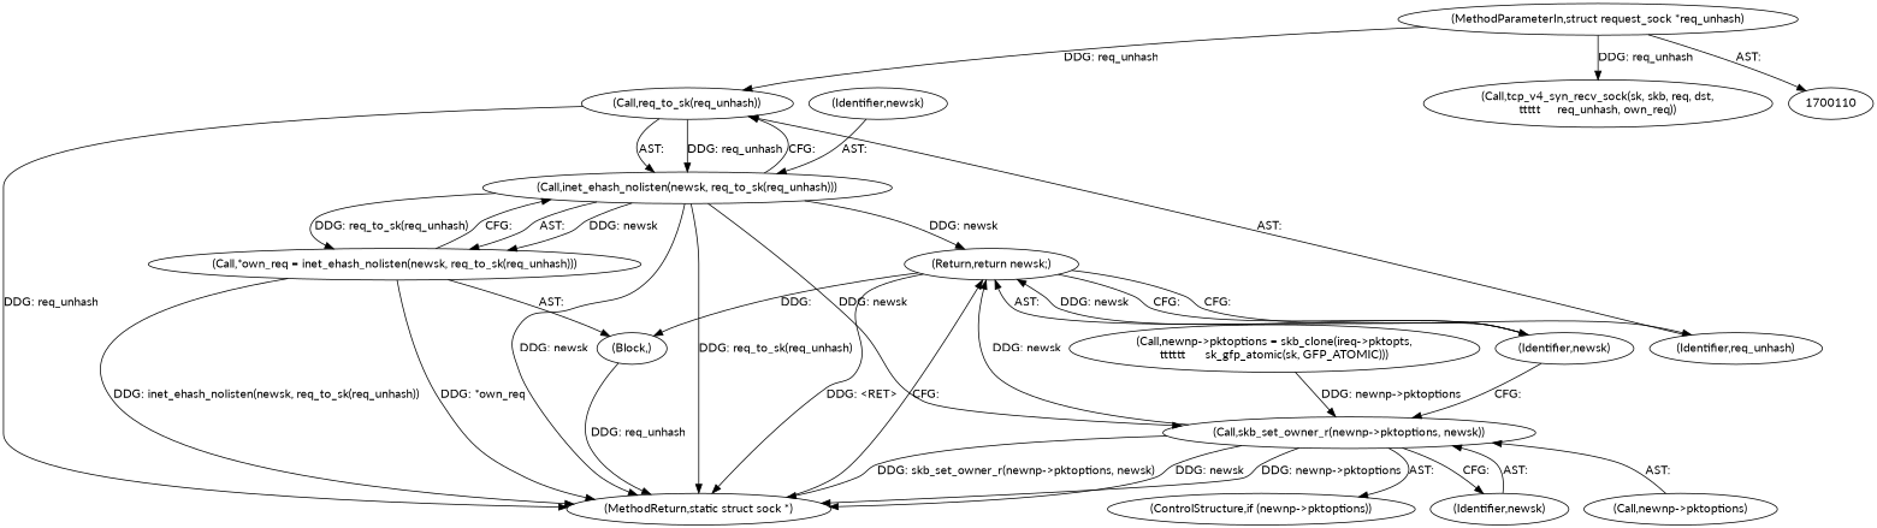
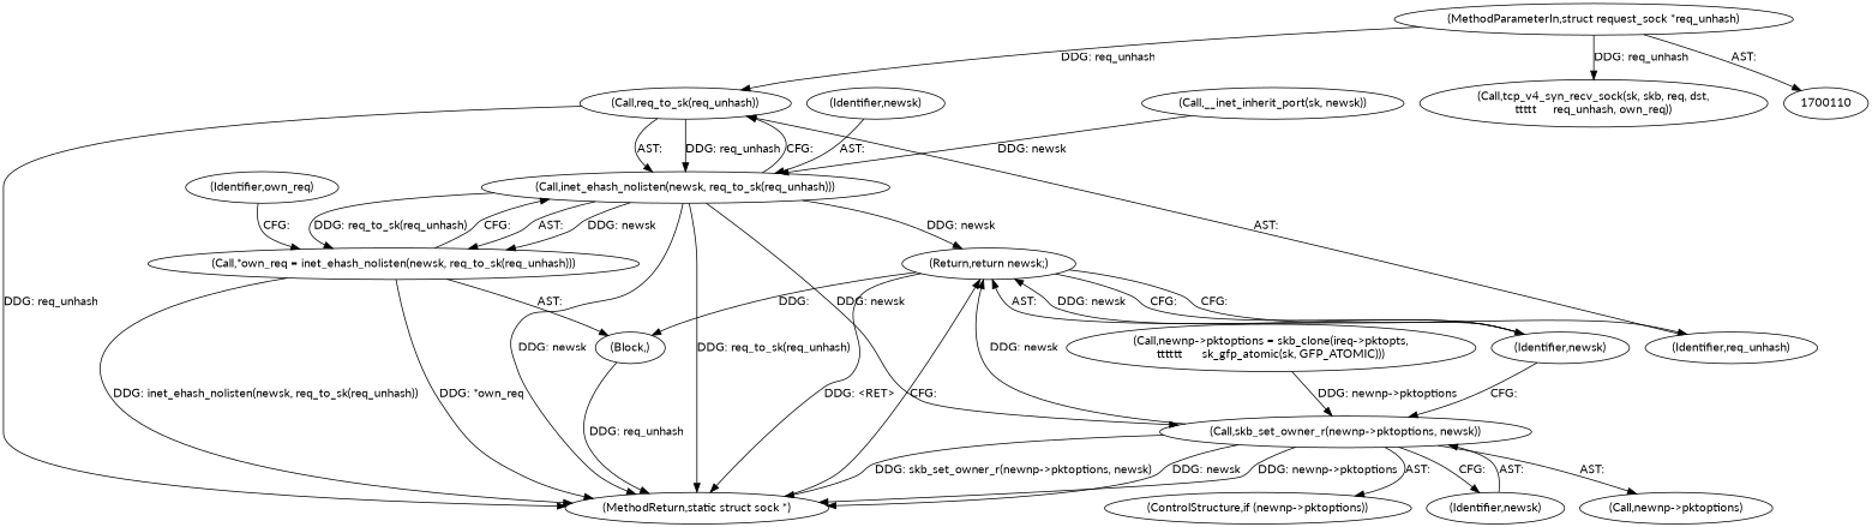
  digraph {
    fontname=Lato
    node [fontname=Lato]
    edge [fontname=Lato]
    n1 [label="(Call,req_to_sk(req_unhash))"]
    n2 [label="(Call,inet_ehash_nolisten(newsk, req_to_sk(req_unhash)))"]
    n3 [label="(MethodReturn,static struct sock *)"]
    n4 [label="(Call,*own_req = inet_ehash_nolisten(newsk, req_to_sk(req_unhash)))"]
    n5 [label="(Call,skb_set_owner_r(newnp->pktoptions, newsk))"]
    n6 [label="(Return,return newsk;)"]
    n7 [label="(Identifier,req_unhash)"]
    n8 [label="(MethodParameterIn,struct request_sock *req_unhash)"]
    n9 [label="(Call,tcp_v4_syn_recv_sock(sk, skb, req, dst,\n\t\t\t\t\t     req_unhash, own_req))"]
    n10 [label=1700110]
    n11 [label="(Block,)"]
    n12 [label="(ControlStructure,if (newnp->pktoptions))"]
    n13 [label="(Identifier,newsk)"]
    n14 [label="(Identifier,newsk)"]
    n15 [label="(Call,newnp->pktoptions = skb_clone(ireq->pktopts,\n\t\t\t\t\t\t      sk_gfp_atomic(sk, GFP_ATOMIC)))"]
    n16 [label="(Identifier,newsk)"]
+   n17 [label="(Call,__inet_inherit_port(sk, newsk))"]
+   n18 [label="(Identifier,own_req)"]
    n19 [label="(Call,newnp->pktoptions)"]
    n1 -> n2 [label="AST: "]
    n1 -> n2 [label="DDG: req_unhash"]
    n1 -> n3 [label="DDG: req_unhash"]
    n2 -> n1 [label="CFG: "]
    n2 -> n3 [label="DDG: newsk"]
    n2 -> n3 [label="DDG: req_to_sk(req_unhash)"]
    n2 -> n4 [label="AST: "]
    n2 -> n4 [label="DDG: newsk"]
    n2 -> n4 [label="DDG: req_to_sk(req_unhash)"]
    n2 -> n5 [label="DDG: newsk"]
    n2 -> n6 [label="DDG: newsk"]
    n3 -> n6 [label="CFG: "]
    n4 -> n2 [label="CFG: "]
    n4 -> n3 [label="DDG: inet_ehash_nolisten(newsk, req_to_sk(req_unhash))"]
    n4 -> n3 [label="DDG: *own_req"]
    n4 -> n11 [label="AST: "]
    n5 -> n3 [label="DDG: skb_set_owner_r(newnp->pktoptions, newsk)"]
    n5 -> n3 [label="DDG: newsk"]
    n5 -> n3 [label="DDG: newnp->pktoptions"]
    n5 -> n6 [label="DDG: newsk"]
    n5 -> n12 [label="AST: "]
    n5 -> n13 [label="CFG: "]
    n6 -> n3 [label="DDG: <RET>"]
    n6 -> n7 [label="CFG: "]
    n6 -> n11 [label="DDG: "]
    n6 -> n14 [label="CFG: "]
    n7 -> n1 [label="AST: "]
    n8 -> n1 [label="DDG: req_unhash"]
    n8 -> n9 [label="DDG: req_unhash"]
    n8 -> n10 [label="AST: "]
    n11 -> n3 [label="DDG: req_unhash"]
    n13 -> n5 [label="AST: "]
    n14 -> n5 [label="CFG: "]
    n14 -> n6 [label="AST: "]
    n14 -> n6 [label="DDG: newsk"]
    n15 -> n5 [label="DDG: newnp->pktoptions"]
    n16 -> n2 [label="AST: "]
-   n19 -> n5 [label="AST: "]
+   n17 -> n2 [label="DDG: newsk"]
+   n18 -> n4 [label="CFG: "]
+   n5 -> n19 [label="AST: "]
  }
